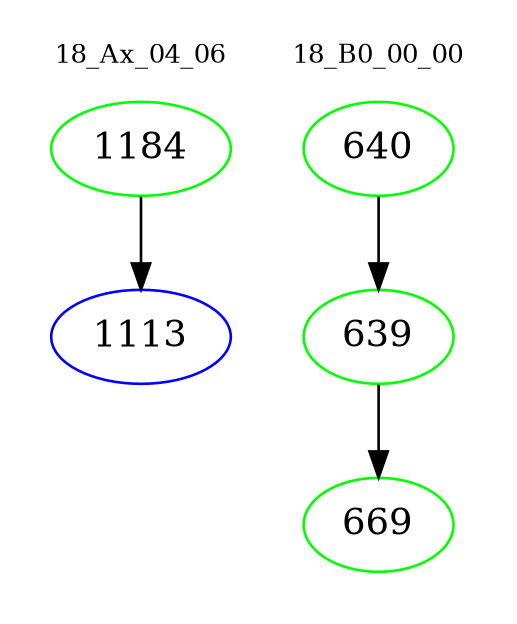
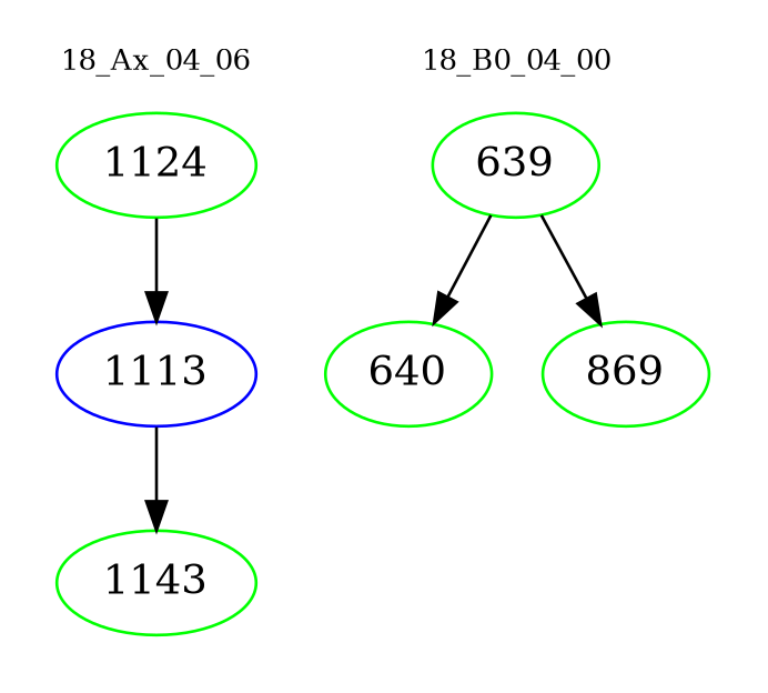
  digraph {
    fontname="DejaVu Serif"
    node [color=green fontname="DejaVu Serif"]
    edge [color=black fontname="DejaVu Serif"]
-   n1 [label=1184]
+   n1 [label=1124]
    n2 [color=blue label=1113]
+   n3 [label=1143]
    n4 [label=640]
    n5 [label=639]
-   n6 [label=669]
+   n6 [label=869]
    subgraph cluster_1 {
      color=white
      fontsize=10
      label="18_Ax_04_06"
      n1
      n2
+     n3
    }
    subgraph cluster_2 {
      color=white
      fontsize=10
-     label="18_B0_00_00"
+     label="18_B0_04_00"
      n4
      n5
      n6
    }
    n1 -> n2
-   n4 -> n5
+   n2 -> n3
+   n5 -> n4
    n5 -> n6
  }
